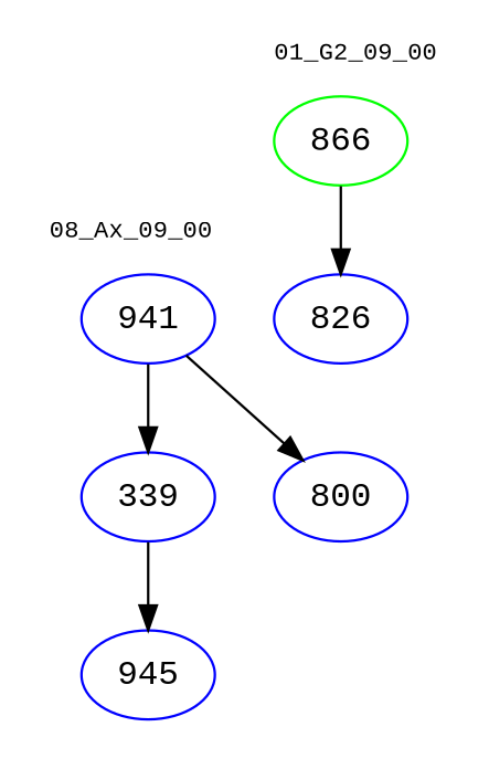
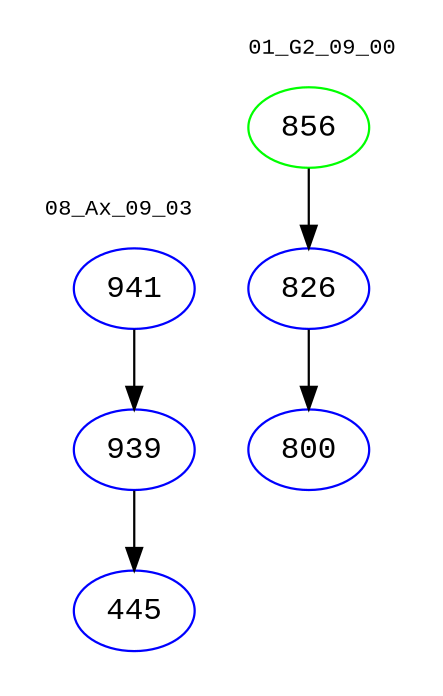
  digraph {
    fontname="Liberation Mono"
    node [color=blue fontname="Liberation Mono"]
    edge [color=black fontname="Liberation Mono"]
    n1 [label=941]
-   n2 [label=339]
-   n3 [label=945]
-   n4 [color=green label=866]
+   n2 [label=939]
+   n3 [label=445]
+   n4 [color=green label=856]
    n5 [label=826]
    n6 [label=800]
    subgraph cluster_1 {
      color=white
      fontsize=10
-     label="08_Ax_09_00"
+     label="08_Ax_09_03"
      n1
      n2
      n3
    }
    subgraph cluster_2 {
      color=white
      fontsize=10
      label="01_G2_09_00"
      n4
      n5
      n6
    }
    n1 -> n2
    n2 -> n3
    n4 -> n5
-   n1 -> n6
+   n5 -> n6
  }
